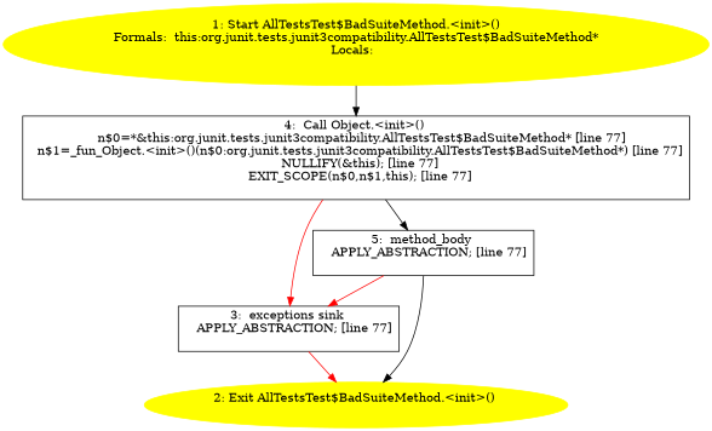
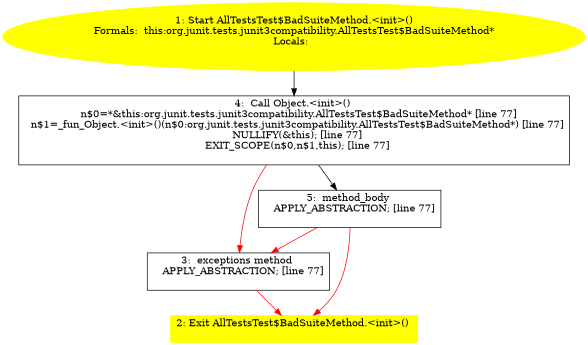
  digraph {
    node [shape=box]
    n1 [color=yellow label="1: Start AllTestsTest$BadSuiteMethod.<init>()\nFormals:  this:org.junit.tests.junit3compatibility.AllTestsTest$BadSuiteMethod*\nLocals:  \n  " style=filled shape=""]
    n2 [label="4:  Call Object.<init>() \n   n$0=*&this:org.junit.tests.junit3compatibility.AllTestsTest$BadSuiteMethod* [line 77]\n  n$1=_fun_Object.<init>()(n$0:org.junit.tests.junit3compatibility.AllTestsTest$BadSuiteMethod*) [line 77]\n  NULLIFY(&this); [line 77]\n  EXIT_SCOPE(n$0,n$1,this); [line 77]\n "]
-   n3 [label="3:  exceptions sink \n   APPLY_ABSTRACTION; [line 77]\n "]
+   n3 [label="3:  exceptions method \n   APPLY_ABSTRACTION; [line 77]\n "]
    n4 [label="5:  method_body \n   APPLY_ABSTRACTION; [line 77]\n "]
-   n5 [color=yellow label="2: Exit AllTestsTest$BadSuiteMethod.<init>() \n  " style=filled shape=""]
+   n5 [color=yellow label="2: Exit AllTestsTest$BadSuiteMethod.<init>() \n  " style=filled]
    n1 -> n2
    n2 -> n3 [color=red]
    n2 -> n4
    n3 -> n5 [color=red]
    n4 -> n3 [color=red]
-   n4 -> n5
+   n4 -> n5 [color=red]
  }
